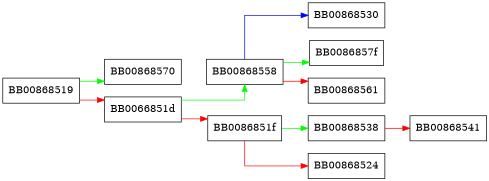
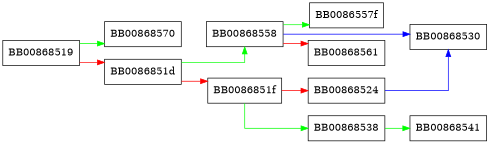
  digraph {
    rankdir=LR
    splines=ortho
    node [shape=box]
    edge [color=red]
    n1 [label=BB00868519]
    BB00868570
-   BB0086851d [label=BB0066851d]
+   BB0086851d
    BB00868558
    BB0086851f
    BB00868530
-   BB0086857f
+   BB0086857f [label=BB0086557f]
    BB00868561
    BB00868538
    BB00868524
    BB00868541
    n1 -> BB00868570 [color=green]
    n1 -> BB0086851d
    BB0086851d -> BB00868558 [color=green]
    BB0086851d -> BB0086851f
    BB00868558 -> BB00868530 [color=blue]
    BB00868558 -> BB0086857f [color=green]
    BB00868558 -> BB00868561
    BB0086851f -> BB00868538 [color=green]
    BB0086851f -> BB00868524
-   BB00868538 -> BB00868541
+   BB00868538 -> BB00868541 [color=green]
+   BB00868524 -> BB00868530 [color=blue]
  }
